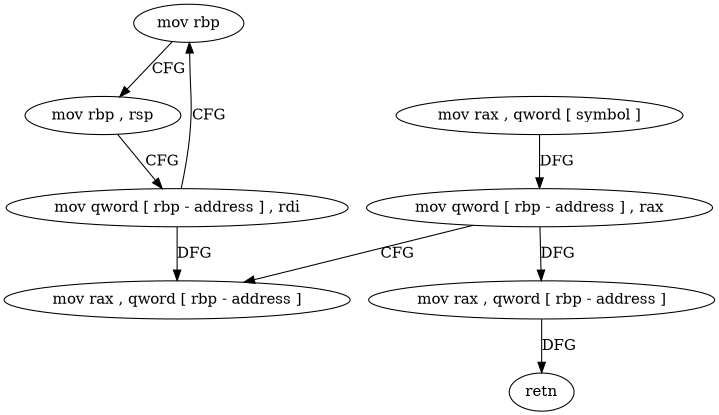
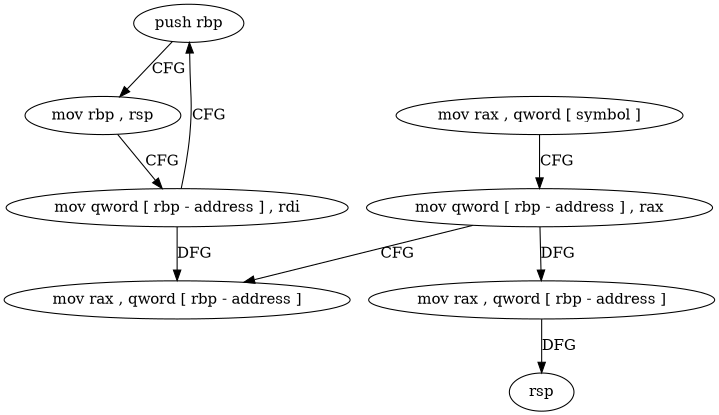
  digraph {
-   n1 [label="mov rbp"]
+   n1 [label="push rbp"]
    n2 [label="mov rbp , rsp"]
    n3 [label="mov qword [ rbp - address ] , rdi"]
    n4 [label="mov rax , qword [ rbp - address ]"]
    n5 [label="mov rax , qword [ symbol ]"]
    n6 [label="mov qword [ rbp - address ] , rax"]
    n7 [label="mov rax , qword [ rbp - address ]"]
-   n8 [label=retn]
+   n8 [label=rsp]
    n1 -> n2 [label=CFG]
    n2 -> n3 [label=CFG]
    n3 -> n1 [label=CFG]
    n3 -> n4 [label=DFG]
-   n5 -> n6 [label=DFG]
+   n5 -> n6 [label=CFG]
    n6 -> n4 [label=CFG]
    n6 -> n7 [label=DFG]
    n7 -> n8 [label=DFG]
  }
